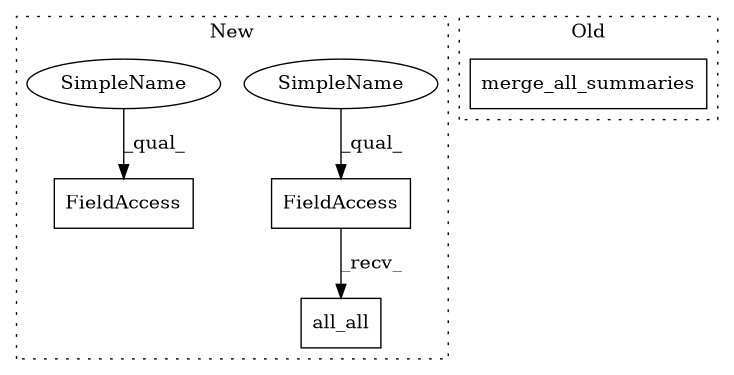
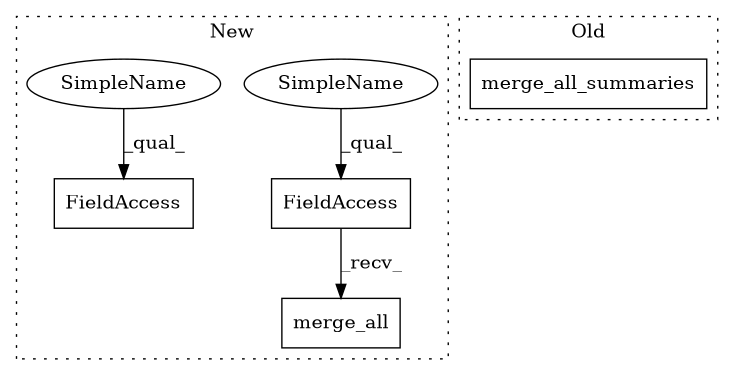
  digraph {
    node [a=32 l=18 s=5491 shape=box]
-   n1 [l=11 label=all_all s=5510]
+   n1 [l=11 label=merge_all s=5510]
    n2 [a=22 label=FieldAccess]
    n3 [a=22 label=FieldAccess s=4676]
    n4 [a=42 l=10 label=SimpleName shape=ellipse]
    n5 [a=42 l=10 label=SimpleName s=4676 shape=ellipse]
    n6 [l=21 label=merge_all_summaries s=5463]
    subgraph cluster_1 {
      label=New
      style=dotted
      n1
      n2
      n3
      n4
      n5
    }
    subgraph cluster_2 {
      label=Old
      style=dotted
      n6
    }
    n2 -> n1 [label=_recv_]
    n4 -> n2 [label=_qual_]
    n5 -> n3 [label=_qual_]
  }
